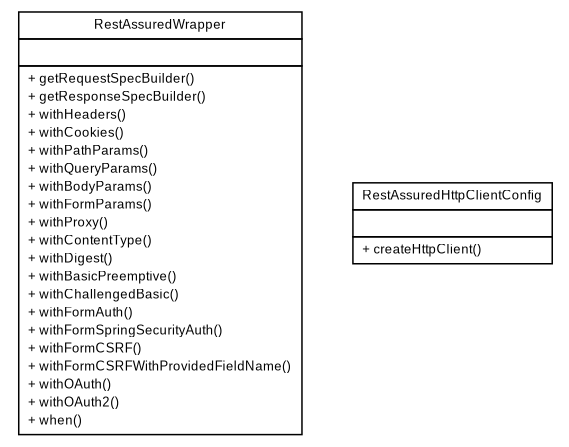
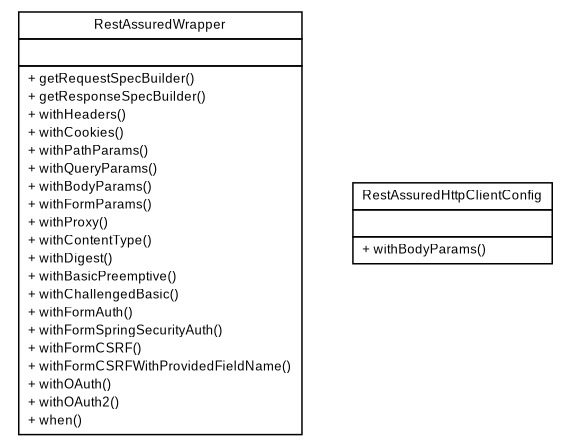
  digraph {
    nodesep=0.25
    ranksep=0.5
    node [fontcolor=black fontname=arial fontsize=9.0 shape=plaintext]
    n1 [label=<<table title="com.castinfo.devops.robotest.restassured.RestAssuredWrapper" border="0" cellborder="1" cellspacing="0" cellpadding="2" port="p" href="./RestAssuredWrapper.html"> 		<tr><td><table border="0" cellspacing="0" cellpadding="1"> <tr><td align="center" balign="center"> RestAssuredWrapper </td></tr> 		</table></td></tr> 		<tr><td><table border="0" cellspacing="0" cellpadding="1"> <tr><td align="left" balign="left">  </td></tr> 		</table></td></tr> 		<tr><td><table border="0" cellspacing="0" cellpadding="1"> <tr><td align="left" balign="left"> + getRequestSpecBuilder() </td></tr> <tr><td align="left" balign="left"> + getResponseSpecBuilder() </td></tr> <tr><td align="left" balign="left"> + withHeaders() </td></tr> <tr><td align="left" balign="left"> + withCookies() </td></tr> <tr><td align="left" balign="left"> + withPathParams() </td></tr> <tr><td align="left" balign="left"> + withQueryParams() </td></tr> <tr><td align="left" balign="left"> + withBodyParams() </td></tr> <tr><td align="left" balign="left"> + withFormParams() </td></tr> <tr><td align="left" balign="left"> + withProxy() </td></tr> <tr><td align="left" balign="left"> + withContentType() </td></tr> <tr><td align="left" balign="left"> + withDigest() </td></tr> <tr><td align="left" balign="left"> + withBasicPreemptive() </td></tr> <tr><td align="left" balign="left"> + withChallengedBasic() </td></tr> <tr><td align="left" balign="left"> + withFormAuth() </td></tr> <tr><td align="left" balign="left"> + withFormSpringSecurityAuth() </td></tr> <tr><td align="left" balign="left"> + withFormCSRF() </td></tr> <tr><td align="left" balign="left"> + withFormCSRFWithProvidedFieldName() </td></tr> <tr><td align="left" balign="left"> + withOAuth() </td></tr> <tr><td align="left" balign="left"> + withOAuth2() </td></tr> <tr><td align="left" balign="left"> + when() </td></tr> 		</table></td></tr> 		</table>>]
-   n2 [label=<<table title="com.castinfo.devops.robotest.restassured.RestAssuredHttpClientConfig" border="0" cellborder="1" cellspacing="0" cellpadding="2" port="p" href="./RestAssuredHttpClientConfig.html"> 		<tr><td><table border="0" cellspacing="0" cellpadding="1"> <tr><td align="center" balign="center"> RestAssuredHttpClientConfig </td></tr> 		</table></td></tr> 		<tr><td><table border="0" cellspacing="0" cellpadding="1"> <tr><td align="left" balign="left">  </td></tr> 		</table></td></tr> 		<tr><td><table border="0" cellspacing="0" cellpadding="1"> <tr><td align="left" balign="left"> + createHttpClient() </td></tr> 		</table></td></tr> 		</table>>]
+   n2 [label=<<table title="com.castinfo.devops.robotest.restassured.RestAssuredHttpClientConfig" border="0" cellborder="1" cellspacing="0" cellpadding="2" port="p" href="./RestAssuredHttpClientConfig.html"> 		<tr><td><table border="0" cellspacing="0" cellpadding="1"> <tr><td align="center" balign="center"> RestAssuredHttpClientConfig </td></tr> 		</table></td></tr> 		<tr><td><table border="0" cellspacing="0" cellpadding="1"> <tr><td align="left" balign="left">  </td></tr> 		</table></td></tr> 		<tr><td><table border="0" cellspacing="0" cellpadding="1"> <tr><td align="left" balign="left"> + withBodyParams() </td></tr> 		</table></td></tr> 		</table>>]
  }
